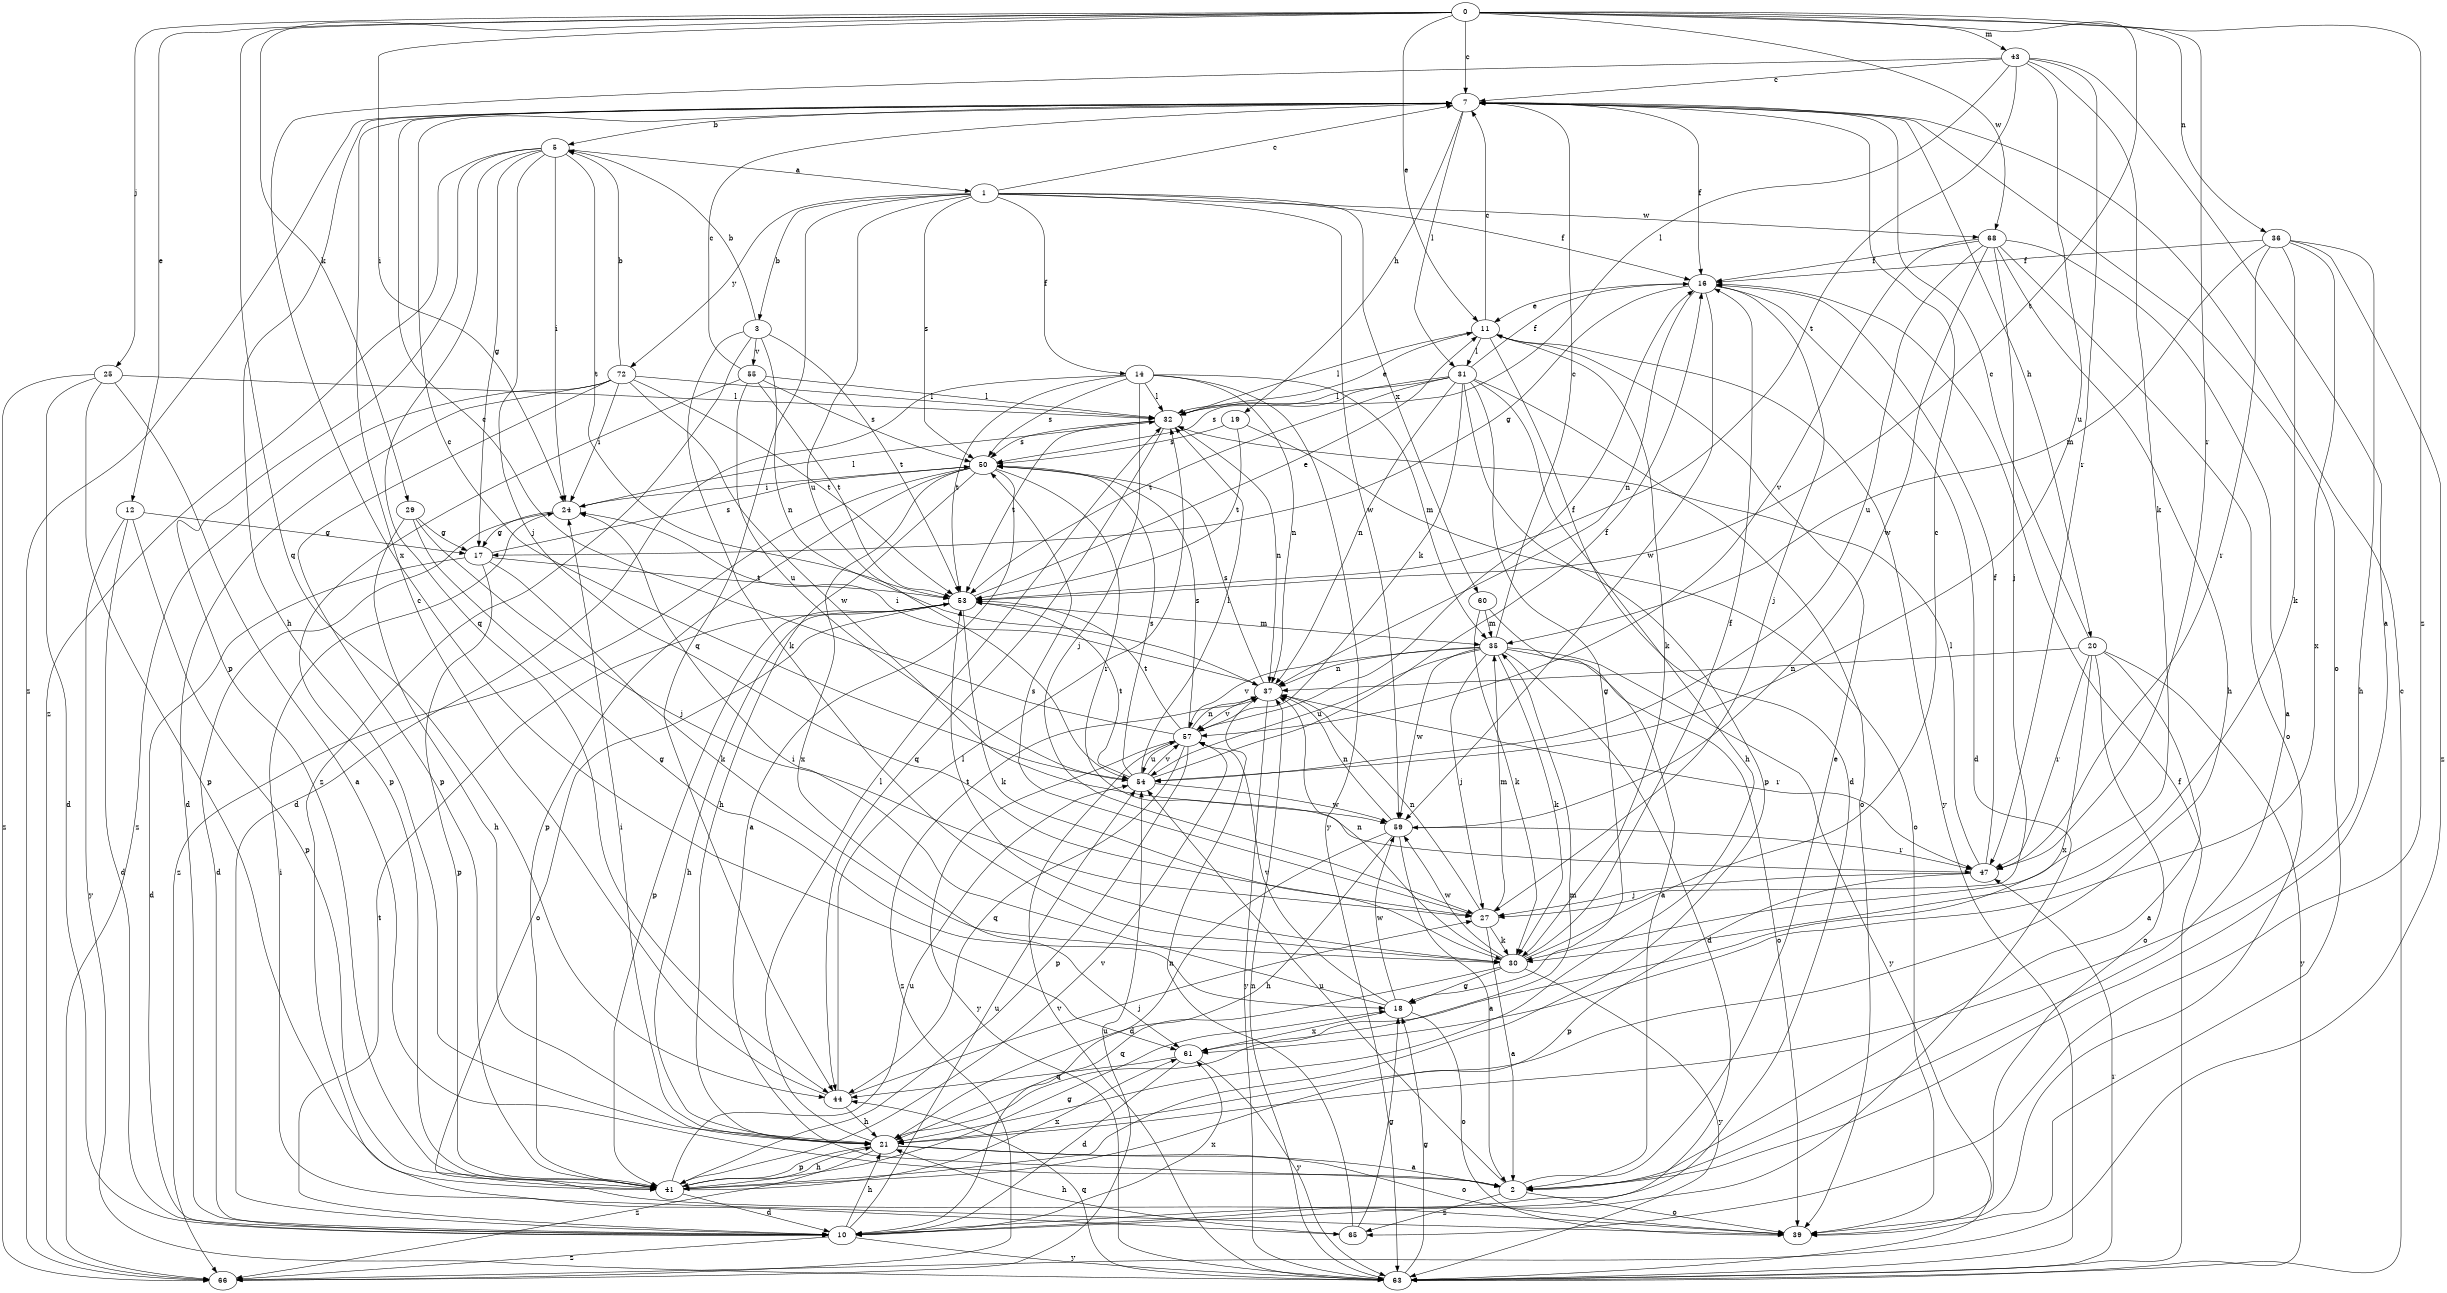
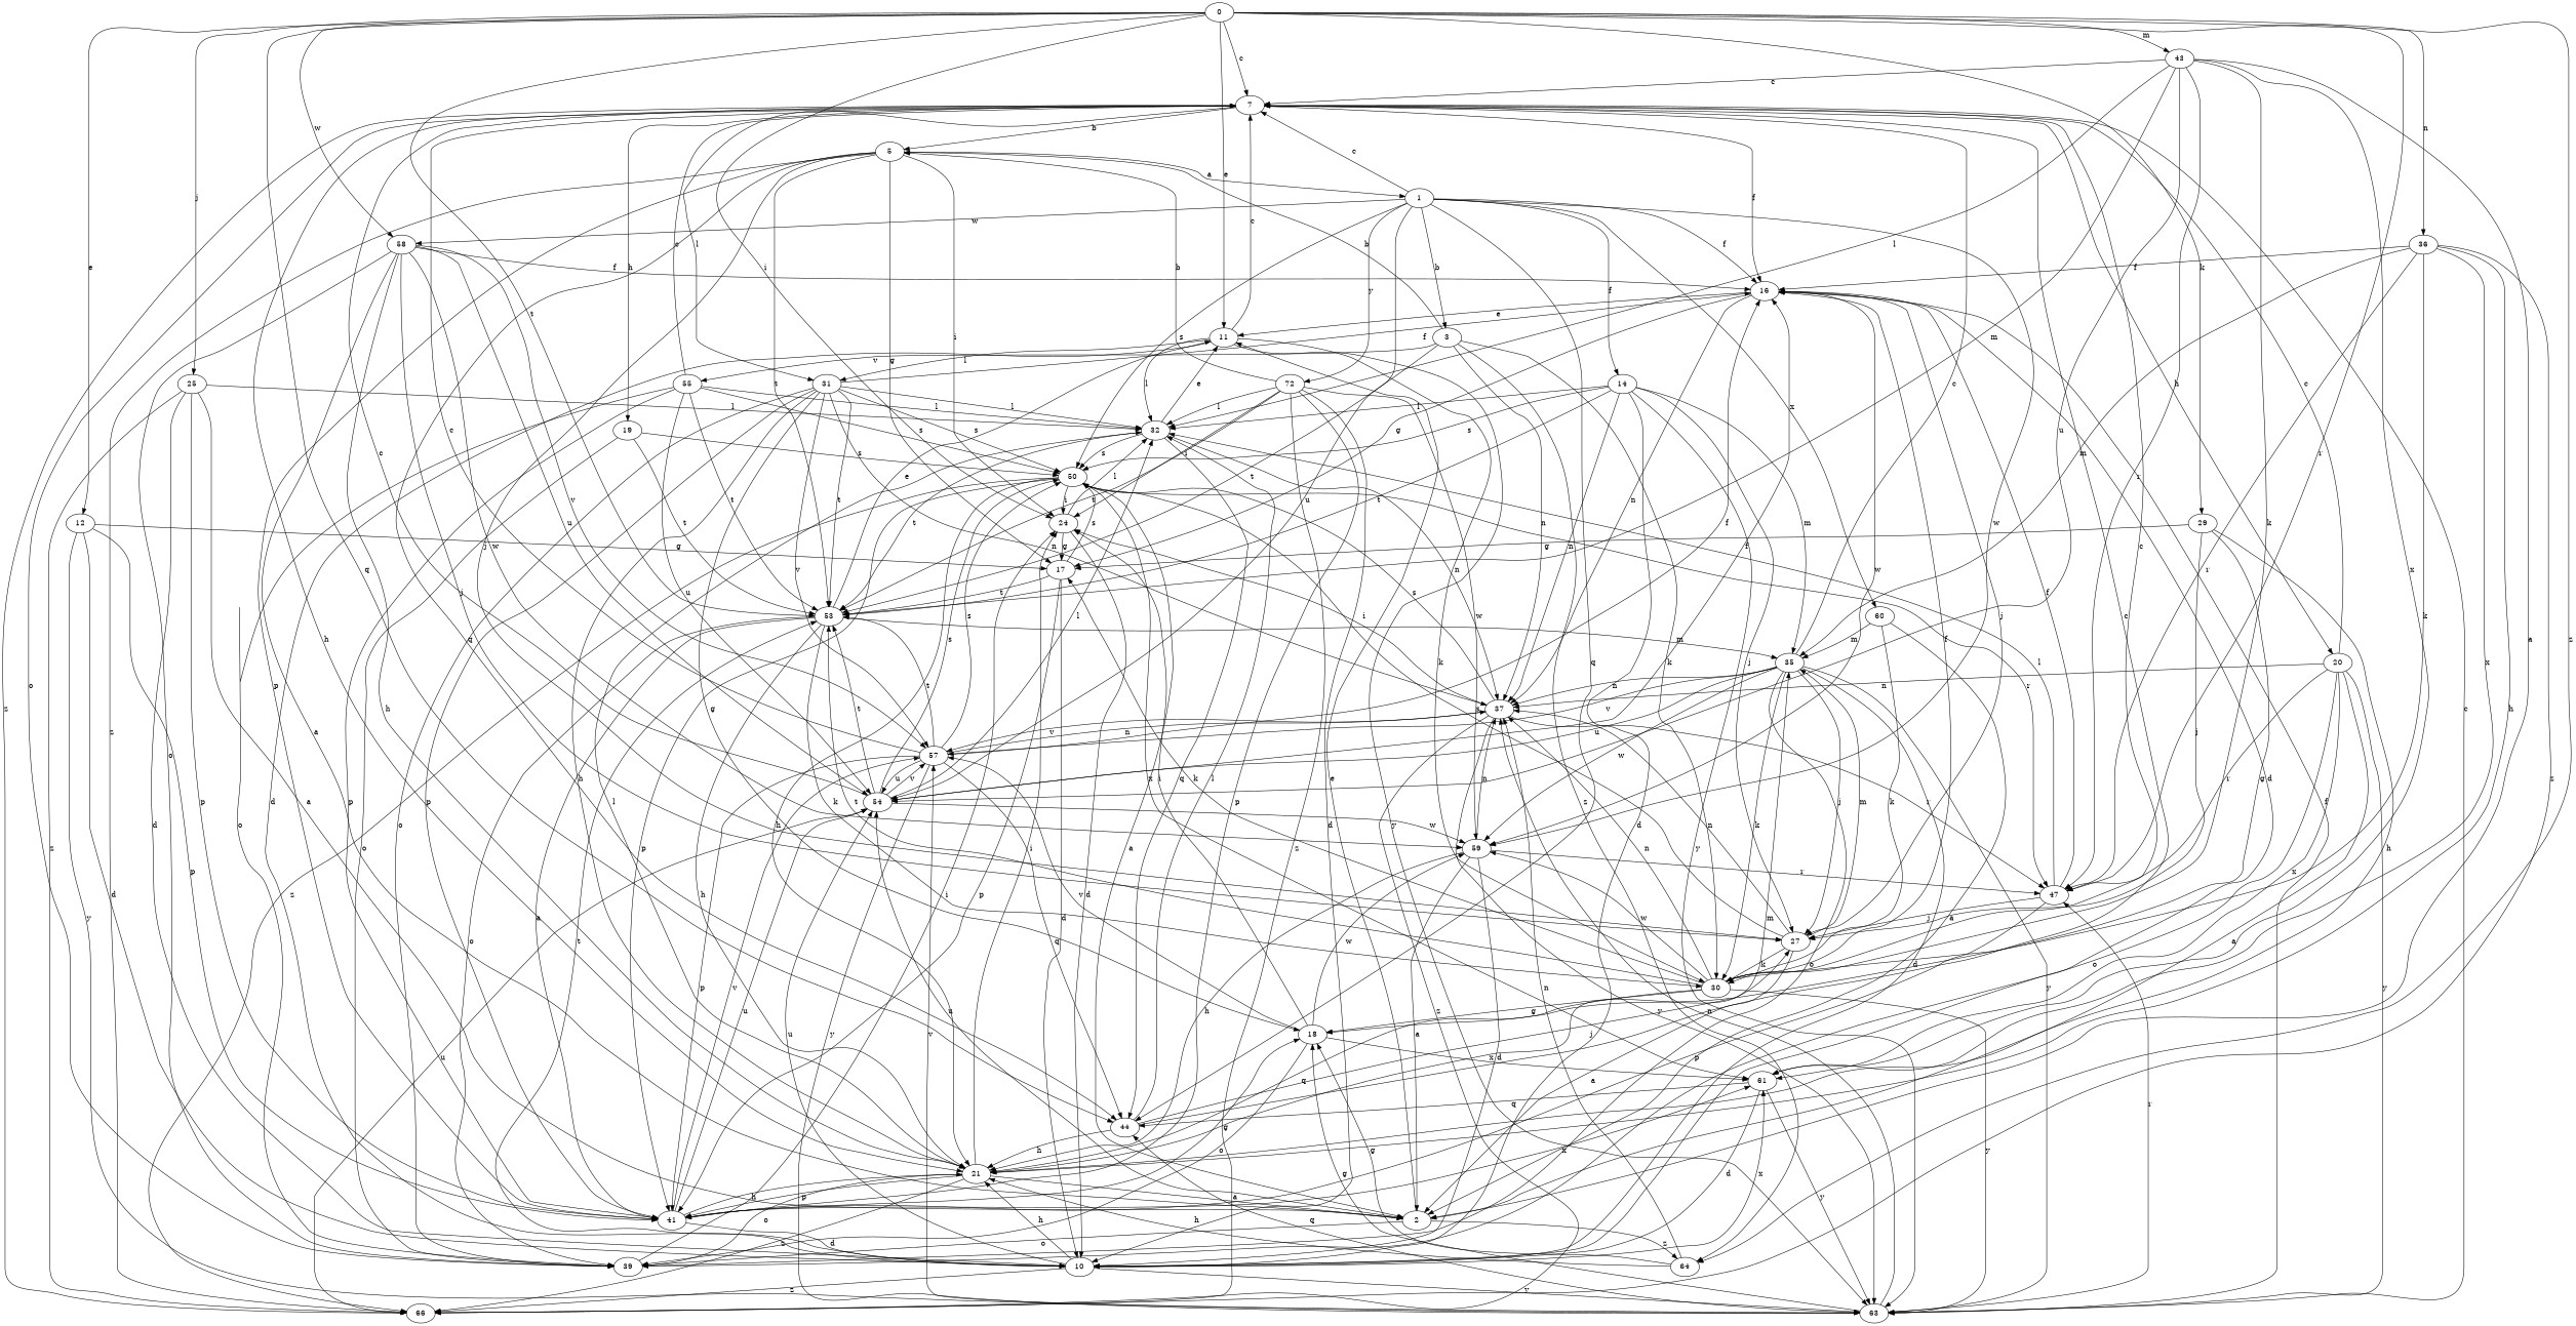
  strict digraph {
    0
    7
    12
    n4 [label=11]
    24
    25
    29
    n8 [label=43]
    36
    44
    47
    53
-   58 [label=68]
-   65
+   58
+   65 [label=64]
    16
    39
    5
    66
    19
    20
    21
    31
    17
    41
    10
    63
    30
    32
    2
    27
    18
    54
    61
    35
    59
    57
    37
    1
    3
    14
    50
    60
    n43 [label=72]
    55
    0 -> 7 [label=c]
    0 -> 12 [label=e]
    0 -> n4 [label=e]
    0 -> 24 [label=i]
    0 -> 25 [label=j]
    0 -> 29 [label=k]
    0 -> n8 [label=m]
    0 -> 36 [label=n]
    0 -> 44 [label=q]
    0 -> 47 [label=r]
    0 -> 53 [label=t]
    0 -> 58 [label=w]
    0 -> 65 [label=z]
    7 -> 16 [label=f]
    7 -> 39 [label=o]
    7 -> 5 [label=b]
    7 -> 66 [label=z]
    7 -> 19 [label=h]
    7 -> 20 [label=h]
    7 -> 21 [label=h]
    7 -> 31 [label=l]
    12 -> 17 [label=g]
    12 -> 41 [label=p]
    12 -> 10 [label=d]
    12 -> 63 [label=y]
    n4 -> 7 [label=c]
    n4 -> 31 [label=l]
    n4 -> 10 [label=d]
    n4 -> 63 [label=y]
    n4 -> 30 [label=k]
    n4 -> 32 [label=l]
    24 -> 17 [label=g]
    24 -> 10 [label=d]
    24 -> 32 [label=l]
    25 -> 66 [label=z]
    25 -> 41 [label=p]
    25 -> 10 [label=d]
    25 -> 32 [label=l]
    25 -> 2 [label=a]
    29 -> 21 [label=h]
    29 -> 17 [label=g]
    29 -> 27 [label=j]
    29 -> 18 [label=g]
    n8 -> 7 [label=c]
    n8 -> 47 [label=r]
-   n8 -> 53 [label=t]
+   n8 -> 53 [label=m]
    n8 -> 30 [label=k]
    n8 -> 32 [label=l]
    n8 -> 2 [label=a]
    n8 -> 54 [label=u]
    n8 -> 61 [label=x]
    36 -> 47 [label=r]
    36 -> 16 [label=f]
    36 -> 66 [label=z]
    36 -> 21 [label=h]
    36 -> 30 [label=k]
    36 -> 61 [label=x]
    36 -> 35 [label=m]
    44 -> 7 [label=c]
    44 -> 21 [label=h]
    44 -> 32 [label=l]
    44 -> 27 [label=j]
    47 -> 16 [label=f]
    47 -> 41 [label=p]
    47 -> 32 [label=l]
    47 -> 27 [label=j]
    53 -> n4 [label=e]
    53 -> 39 [label=o]
    53 -> 21 [label=h]
-   53 -> 41 [label=p]
+   53 -> 41 [label=a]
    53 -> 30 [label=k]
    53 -> 35 [label=m]
    58 -> 16 [label=f]
    58 -> 39 [label=o]
    58 -> 21 [label=h]
    58 -> 2 [label=a]
    58 -> 27 [label=j]
    58 -> 54 [label=u]
    58 -> 59 [label=w]
    58 -> 57 [label=v]
    65 -> 21 [label=h]
    65 -> 18 [label=g]
    65 -> 37 [label=n]
    16 -> n4 [label=e]
    16 -> 17 [label=g]
    16 -> 10 [label=d]
    16 -> 27 [label=j]
    16 -> 59 [label=w]
    16 -> 37 [label=n]
    39 -> 24 [label=i]
    5 -> 24 [label=i]
    5 -> 44 [label=q]
    5 -> 53 [label=t]
    5 -> 66 [label=z]
    5 -> 17 [label=g]
    5 -> 41 [label=p]
    5 -> 27 [label=j]
    5 -> 1 [label=a]
    66 -> 54 [label=u]
    19 -> 53 [label=t]
    19 -> 39 [label=o]
    19 -> 50 [label=s]
    20 -> 7 [label=c]
    20 -> 47 [label=r]
    20 -> 39 [label=o]
    20 -> 63 [label=y]
    20 -> 2 [label=a]
    20 -> 61 [label=x]
    20 -> 37 [label=n]
    21 -> 24 [label=i]
    21 -> 39 [label=o]
    21 -> 66 [label=z]
    21 -> 41 [label=p]
    21 -> 32 [label=l]
    21 -> 2 [label=a]
    21 -> 35 [label=m]
    31 -> 53 [label=t]
    31 -> 16 [label=f]
    31 -> 39 [label=o]
    31 -> 21 [label=h]
    31 -> 41 [label=p]
    31 -> 32 [label=l]
    31 -> 18 [label=g]
-   31 -> 57 [label=k]
+   31 -> 57 [label=v]
    31 -> 37 [label=n]
    31 -> 50 [label=s]
    17 -> 53 [label=t]
    17 -> 41 [label=p]
    17 -> 10 [label=d]
-   17 -> 30 [label=k]
+   30 -> 17 [label=k]
    17 -> 50 [label=s]
    41 -> 21 [label=h]
    41 -> 10 [label=d]
    41 -> 18 [label=g]
    41 -> 54 [label=u]
    41 -> 61 [label=x]
    41 -> 57 [label=v]
    10 -> 53 [label=t]
    10 -> 66 [label=z]
    10 -> 21 [label=h]
    10 -> 63 [label=y]
    10 -> 54 [label=u]
    10 -> 61 [label=x]
    63 -> 7 [label=c]
    63 -> 44 [label=q]
    63 -> 47 [label=r]
    63 -> 16 [label=f]
    63 -> 18 [label=g]
    63 -> 57 [label=v]
    63 -> 37 [label=n]
    30 -> 7 [label=c]
    30 -> 53 [label=t]
    30 -> 16 [label=f]
    30 -> 21 [label=q]
    30 -> 63 [label=y]
    30 -> 18 [label=g]
    30 -> 59 [label=w]
    30 -> 37 [label=n]
    32 -> n4 [label=e]
    32 -> 44 [label=q]
    32 -> 53 [label=t]
    32 -> 37 [label=n]
    32 -> 50 [label=s]
    2 -> n4 [label=e]
    2 -> 65 [label=z]
    2 -> 39 [label=o]
    2 -> 54 [label=u]
    27 -> 30 [label=k]
    27 -> 2 [label=a]
    27 -> 35 [label=m]
    27 -> 37 [label=n]
    27 -> 50 [label=s]
    18 -> 24 [label=i]
    18 -> 39 [label=o]
    18 -> 61 [label=x]
    18 -> 59 [label=w]
    18 -> 57 [label=v]
    54 -> 7 [label=c]
    54 -> 53 [label=t]
    54 -> 16 [label=f]
    54 -> 32 [label=l]
    54 -> 59 [label=w]
    54 -> 57 [label=v]
    54 -> 50 [label=s]
    61 -> 44 [label=q]
    61 -> 10 [label=d]
    61 -> 63 [label=y]
    35 -> 7 [label=c]
    35 -> 39 [label=o]
    35 -> 10 [label=d]
    35 -> 63 [label=y]
    35 -> 30 [label=k]
    35 -> 27 [label=j]
    35 -> 54 [label=u]
    35 -> 59 [label=w]
    35 -> 57 [label=v]
    35 -> 37 [label=n]
    59 -> 47 [label=r]
    59 -> 21 [label=h]
    59 -> 10 [label=d]
    59 -> 2 [label=a]
    59 -> 37 [label=n]
    57 -> 7 [label=c]
    57 -> 44 [label=q]
    57 -> 53 [label=t]
    57 -> 16 [label=f]
    57 -> 41 [label=p]
    57 -> 63 [label=y]
    57 -> 54 [label=u]
    57 -> 37 [label=n]
    57 -> 50 [label=s]
    37 -> 24 [label=i]
    37 -> 47 [label=r]
    37 -> 66 [label=z]
    37 -> 63 [label=y]
    37 -> 57 [label=v]
    37 -> 50 [label=s]
    1 -> 7 [label=c]
    1 -> 44 [label=q]
    1 -> 58 [label=w]
    1 -> 16 [label=f]
    1 -> 54 [label=u]
    1 -> 59 [label=w]
    1 -> 3 [label=b]
    1 -> 14 [label=f]
    1 -> 50 [label=s]
    1 -> 60 [label=x]
    1 -> n43 [label=y]
    3 -> 53 [label=t]
    3 -> 65 [label=z]
    3 -> 5 [label=b]
    3 -> 30 [label=k]
    3 -> 37 [label=n]
    3 -> 55 [label=v]
    14 -> 53 [label=t]
    14 -> 10 [label=d]
    14 -> 63 [label=y]
    14 -> 32 [label=l]
    14 -> 27 [label=j]
    14 -> 35 [label=m]
    14 -> 37 [label=n]
    14 -> 50 [label=s]
    50 -> 24 [label=i]
    50 -> 47 [label=r]
    50 -> 66 [label=z]
    50 -> 21 [label=h]
    50 -> 41 [label=p]
    50 -> 2 [label=a]
    50 -> 61 [label=x]
    60 -> 30 [label=k]
    60 -> 2 [label=a]
    60 -> 35 [label=m]
    n43 -> 24 [label=i]
    n43 -> 53 [label=t]
    n43 -> 5 [label=b]
    n43 -> 66 [label=z]
    n43 -> 41 [label=p]
    n43 -> 10 [label=d]
    n43 -> 32 [label=l]
    n43 -> 59 [label=w]
    55 -> 7 [label=c]
    55 -> 53 [label=t]
+   55 -> 39 [label=o]
    55 -> 41 [label=p]
    55 -> 32 [label=l]
    55 -> 54 [label=u]
    55 -> 50 [label=s]
  }
